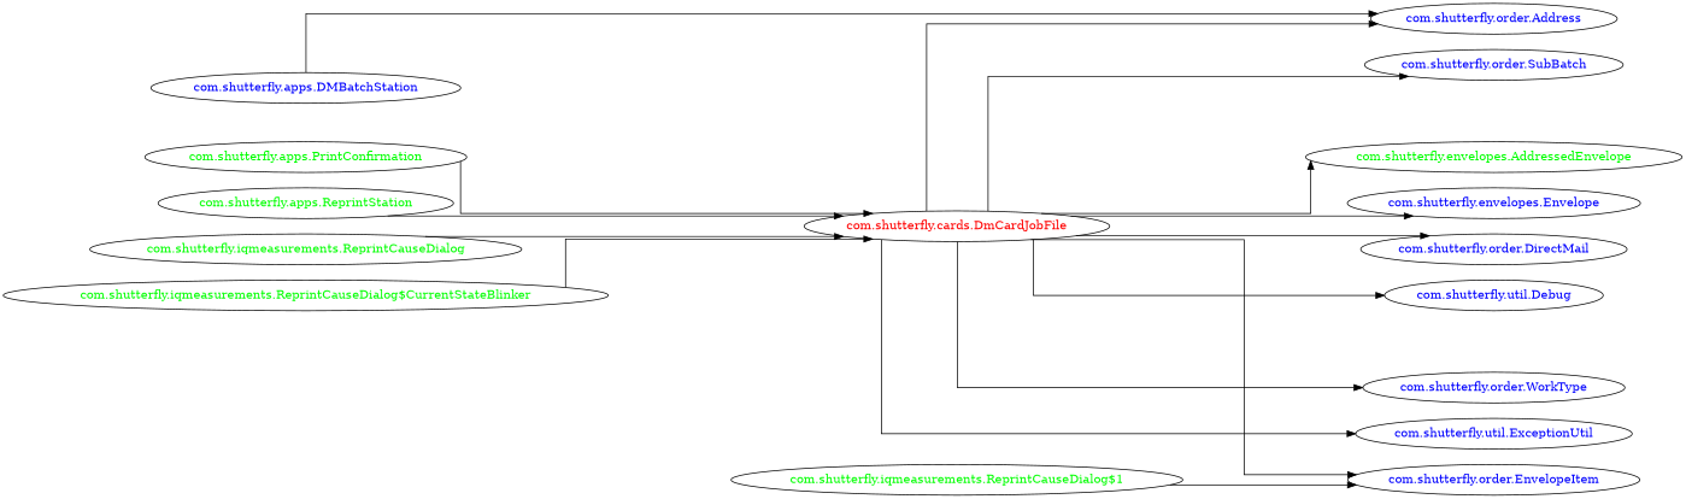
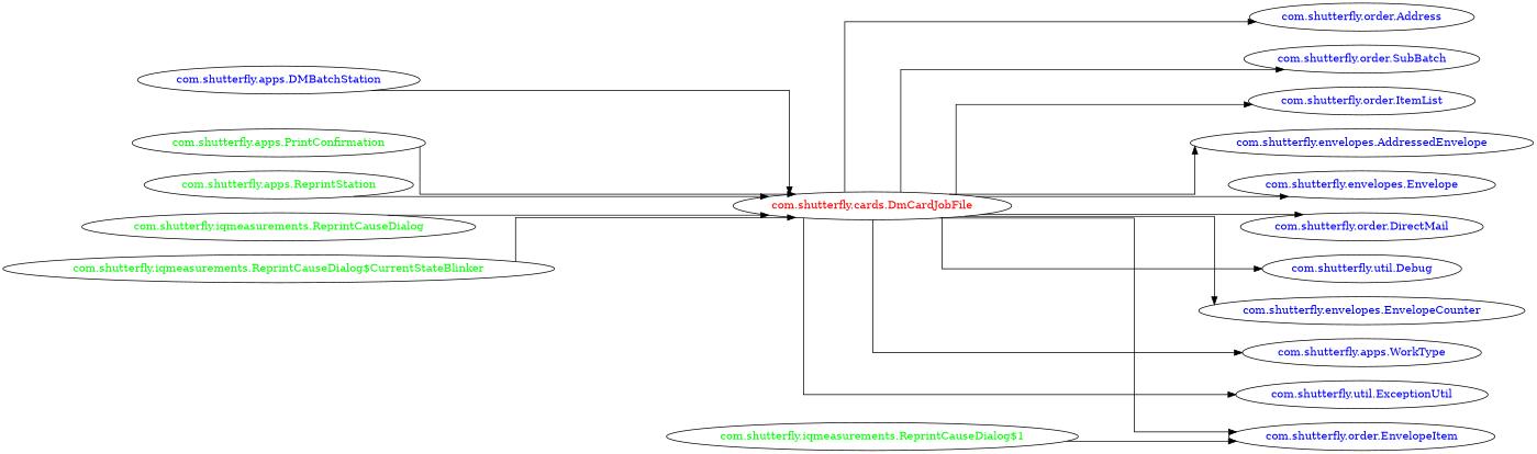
  digraph {
    concentrate=true
    rankdir=LR
    ranksep=2.0
    splines=ortho
    node [fontcolor=blue]
    "com.shutterfly.cards.DmCardJobFile" [fontcolor=red]
    "com.shutterfly.order.SubBatch"
-   "com.shutterfly.envelopes.AddressedEnvelope" [fontcolor=green]
+   "com.shutterfly.order.ItemList"
+   "com.shutterfly.envelopes.AddressedEnvelope"
    "com.shutterfly.order.Address"
    "com.shutterfly.envelopes.Envelope"
    "com.shutterfly.order.EnvelopeItem"
    "com.shutterfly.order.DirectMail"
    "com.shutterfly.util.Debug"
-   "com.shutterfly.order.WorkType"
+   "com.shutterfly.envelopes.EnvelopeCounter"
+   "com.shutterfly.order.WorkType" [label="com.shutterfly.apps.WorkType"]
    "com.shutterfly.util.ExceptionUtil"
    "com.shutterfly.apps.DMBatchStation"
    "com.shutterfly.apps.PrintConfirmation" [fontcolor=green]
    "com.shutterfly.apps.ReprintStation" [fontcolor=green]
    "com.shutterfly.iqmeasurements.ReprintCauseDialog" [fontcolor=green]
    "com.shutterfly.iqmeasurements.ReprintCauseDialog$1" [fontcolor=green]
    "com.shutterfly.iqmeasurements.ReprintCauseDialog$CurrentStateBlinker" [fontcolor=green]
    "com.shutterfly.cards.DmCardJobFile" -> "com.shutterfly.order.SubBatch"
+   "com.shutterfly.cards.DmCardJobFile" -> "com.shutterfly.order.ItemList"
    "com.shutterfly.cards.DmCardJobFile" -> "com.shutterfly.envelopes.AddressedEnvelope"
    "com.shutterfly.cards.DmCardJobFile" -> "com.shutterfly.order.Address"
    "com.shutterfly.cards.DmCardJobFile" -> "com.shutterfly.envelopes.Envelope"
    "com.shutterfly.cards.DmCardJobFile" -> "com.shutterfly.order.EnvelopeItem"
    "com.shutterfly.cards.DmCardJobFile" -> "com.shutterfly.order.DirectMail"
    "com.shutterfly.cards.DmCardJobFile" -> "com.shutterfly.util.Debug"
+   "com.shutterfly.cards.DmCardJobFile" -> "com.shutterfly.envelopes.EnvelopeCounter"
    "com.shutterfly.cards.DmCardJobFile" -> "com.shutterfly.order.WorkType"
    "com.shutterfly.cards.DmCardJobFile" -> "com.shutterfly.util.ExceptionUtil"
-   "com.shutterfly.apps.DMBatchStation" -> "com.shutterfly.order.Address"
+   "com.shutterfly.apps.DMBatchStation" -> "com.shutterfly.cards.DmCardJobFile"
    "com.shutterfly.apps.PrintConfirmation" -> "com.shutterfly.cards.DmCardJobFile"
    "com.shutterfly.apps.ReprintStation" -> "com.shutterfly.cards.DmCardJobFile"
    "com.shutterfly.iqmeasurements.ReprintCauseDialog" -> "com.shutterfly.cards.DmCardJobFile"
    "com.shutterfly.iqmeasurements.ReprintCauseDialog$1" -> "com.shutterfly.order.EnvelopeItem"
    "com.shutterfly.iqmeasurements.ReprintCauseDialog$CurrentStateBlinker" -> "com.shutterfly.cards.DmCardJobFile"
  }
